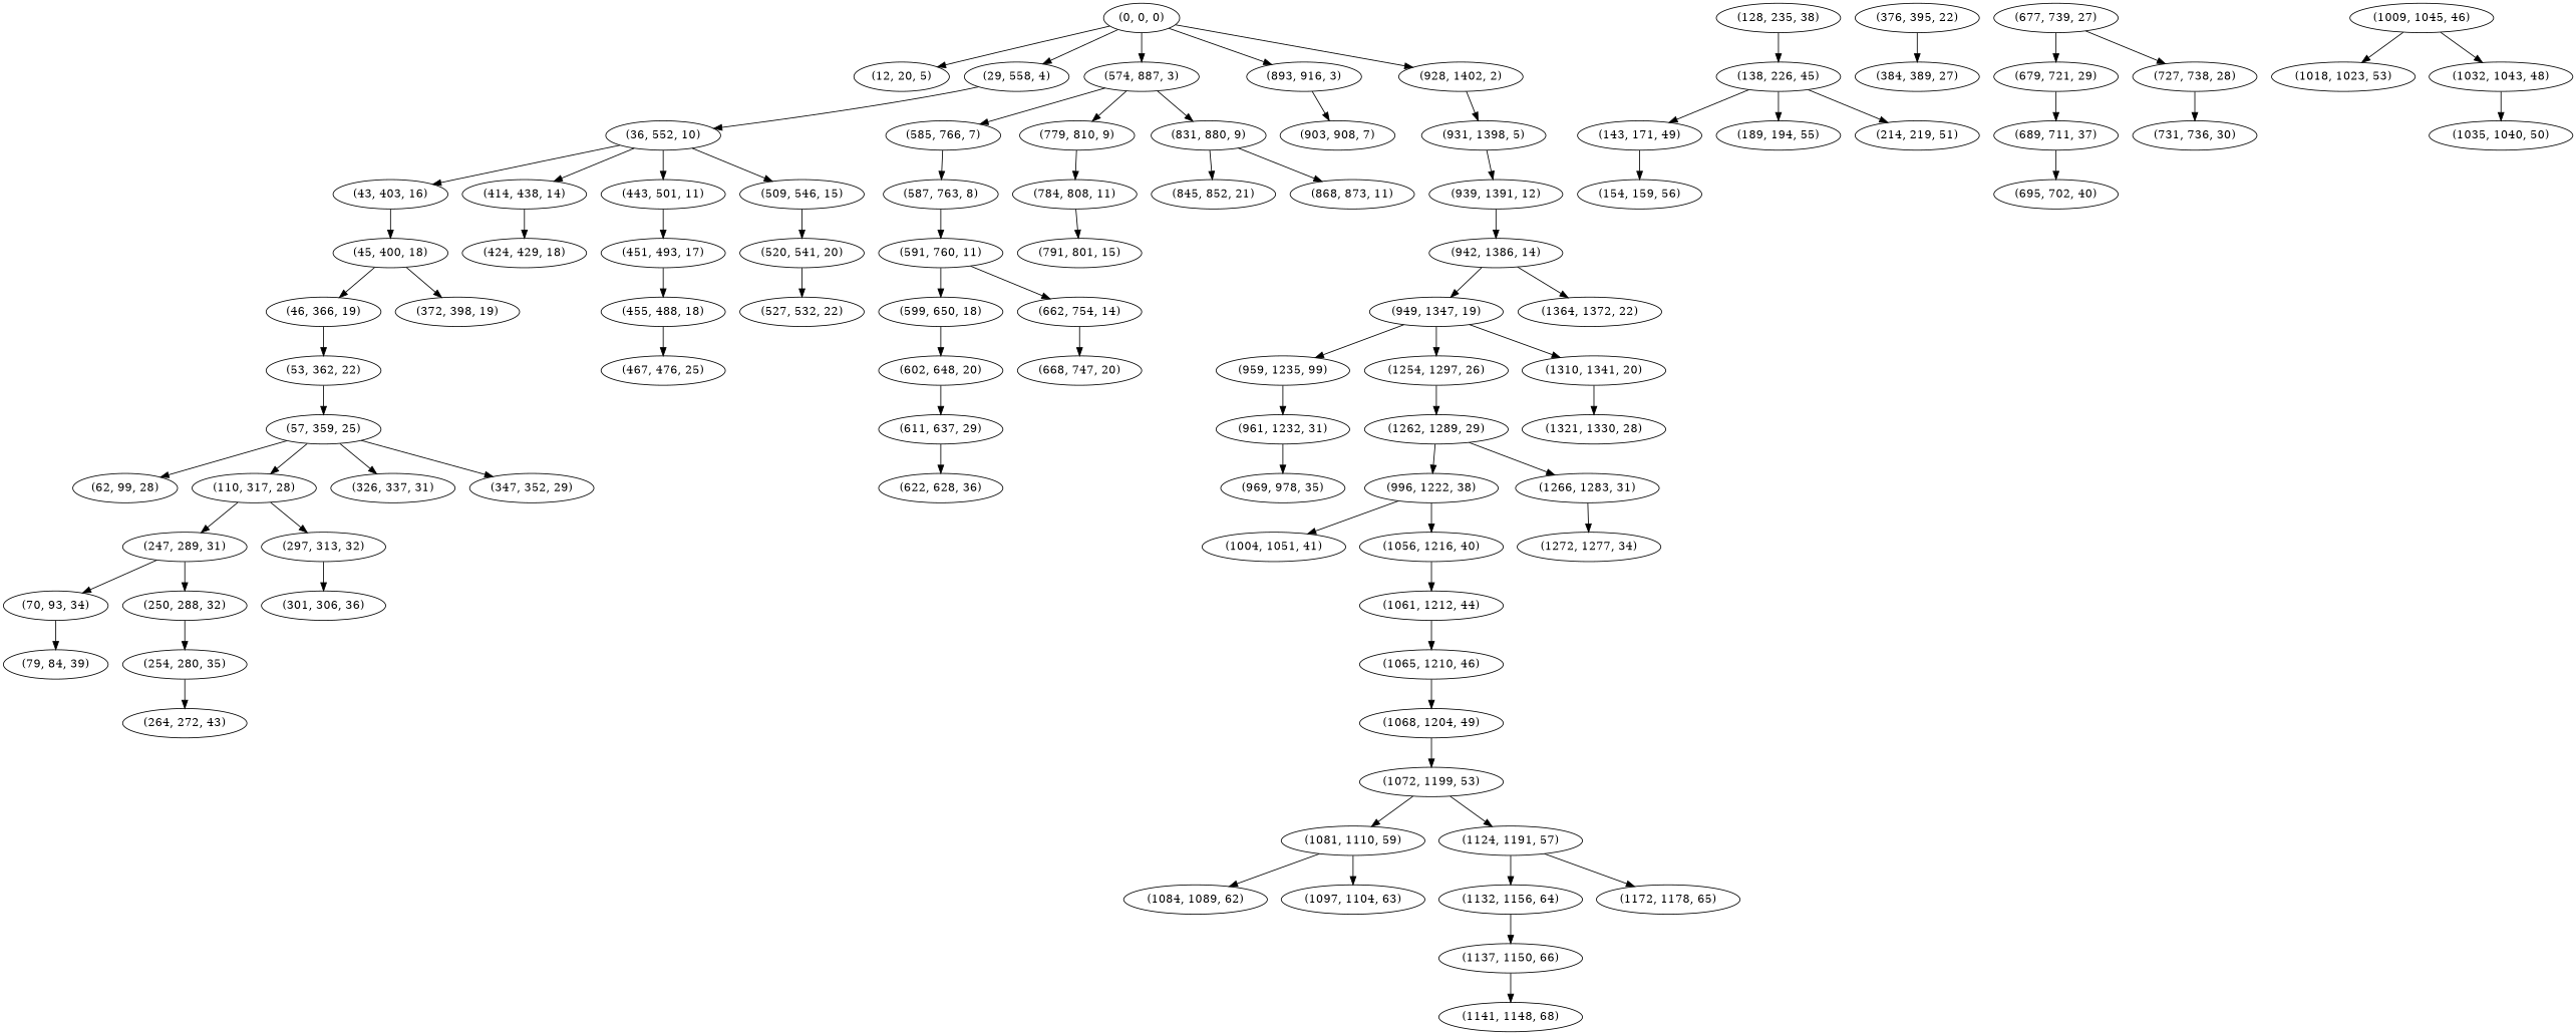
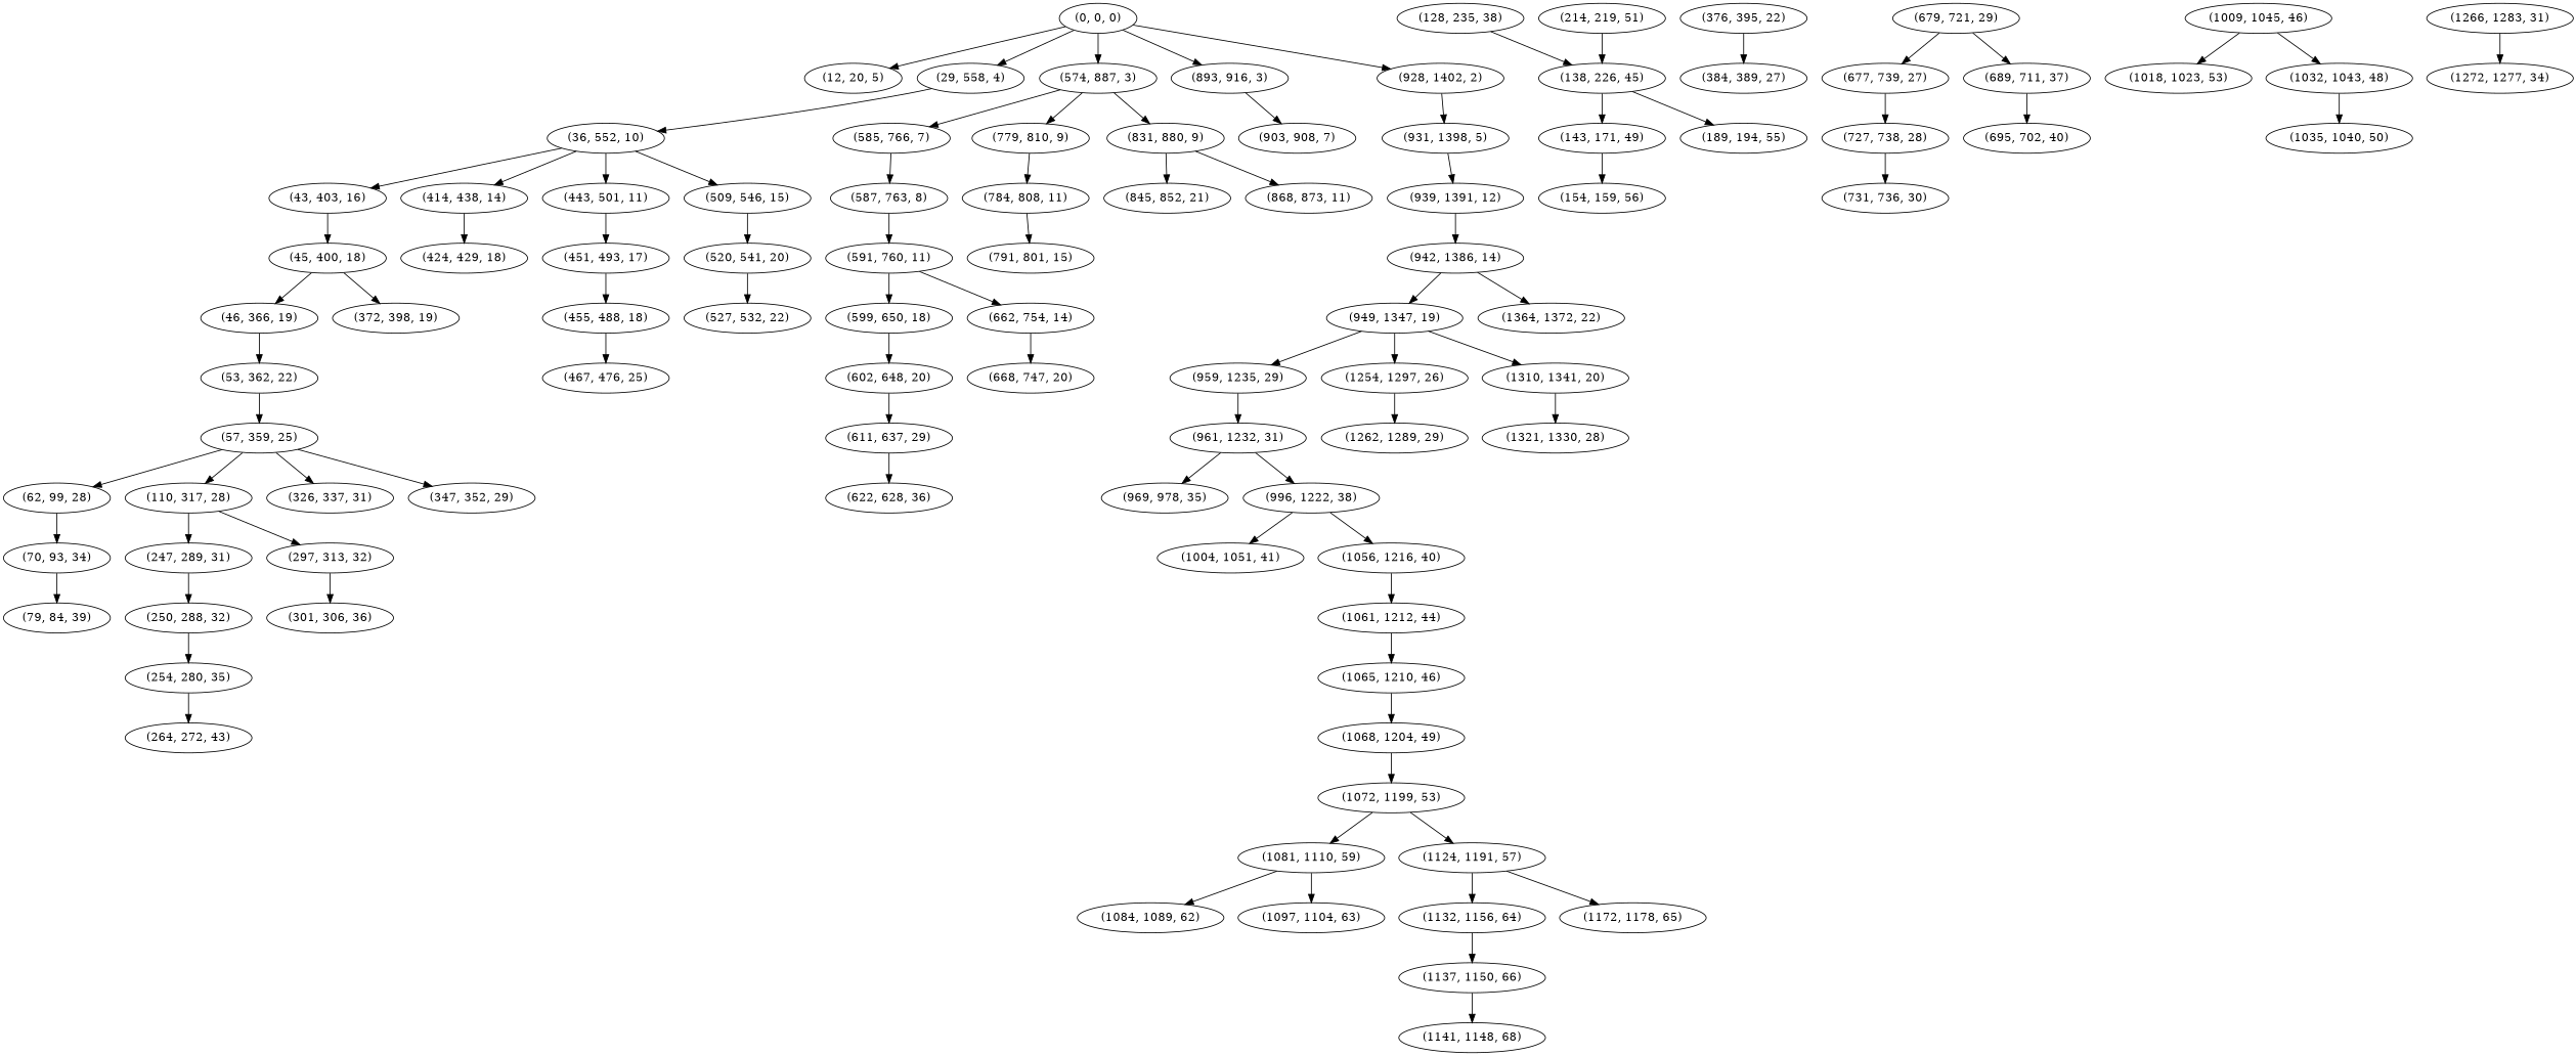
  digraph {
    "(0, 0, 0)"
    "(12, 20, 5)"
    "(29, 558, 4)"
    "(574, 887, 3)"
    "(893, 916, 3)"
    "(928, 1402, 2)"
    "(36, 552, 10)"
    "(585, 766, 7)"
    "(779, 810, 9)"
    "(831, 880, 9)"
    "(903, 908, 7)"
    "(931, 1398, 5)"
    "(43, 403, 16)"
    "(414, 438, 14)"
    "(443, 501, 11)"
    "(509, 546, 15)"
    "(45, 400, 18)"
    "(424, 429, 18)"
    "(451, 493, 17)"
    "(520, 541, 20)"
    "(46, 366, 19)"
    "(372, 398, 19)"
    "(53, 362, 22)"
    "(57, 359, 25)"
    "(62, 99, 28)"
    "(110, 317, 28)"
    "(326, 337, 31)"
    "(347, 352, 29)"
    "(70, 93, 34)"
    "(247, 289, 31)"
    "(297, 313, 32)"
    "(79, 84, 39)"
    "(250, 288, 32)"
    "(301, 306, 36)"
    "(128, 235, 38)"
    "(138, 226, 45)"
    "(143, 171, 49)"
    "(189, 194, 55)"
    "(214, 219, 51)"
    "(154, 159, 56)"
    "(254, 280, 35)"
    "(264, 272, 43)"
    "(376, 395, 22)"
    "(384, 389, 27)"
    "(455, 488, 18)"
    "(467, 476, 25)"
    "(527, 532, 22)"
    "(587, 763, 8)"
    "(784, 808, 11)"
    "(845, 852, 21)"
    "(868, 873, 11)"
    "(591, 760, 11)"
    "(599, 650, 18)"
    "(662, 754, 14)"
    "(602, 648, 20)"
    "(668, 747, 20)"
    "(611, 637, 29)"
    "(622, 628, 36)"
    "(677, 739, 27)"
    "(679, 721, 29)"
    "(727, 738, 28)"
    "(689, 711, 37)"
    "(731, 736, 30)"
    "(695, 702, 40)"
    "(791, 801, 15)"
    "(939, 1391, 12)"
    "(942, 1386, 14)"
    "(949, 1347, 19)"
    "(1364, 1372, 22)"
-   "(959, 1235, 29)" [label="(959, 1235, 99)"]
+   "(959, 1235, 29)"
    "(1254, 1297, 26)"
    "(1310, 1341, 20)"
    "(961, 1232, 31)"
    "(1262, 1289, 29)"
    "(1321, 1330, 28)"
    "(969, 978, 35)"
    "(996, 1222, 38)"
    "(1004, 1051, 41)"
    "(1056, 1216, 40)"
    "(1061, 1212, 44)"
    "(1009, 1045, 46)"
    "(1018, 1023, 53)"
    "(1032, 1043, 48)"
    "(1035, 1040, 50)"
    "(1065, 1210, 46)"
    "(1068, 1204, 49)"
    "(1072, 1199, 53)"
    "(1081, 1110, 59)"
    "(1124, 1191, 57)"
    "(1084, 1089, 62)"
    "(1097, 1104, 63)"
    "(1132, 1156, 64)"
    "(1172, 1178, 65)"
    "(1137, 1150, 66)"
    "(1141, 1148, 68)"
    "(1266, 1283, 31)"
    "(1272, 1277, 34)"
    "(0, 0, 0)" -> "(12, 20, 5)"
    "(0, 0, 0)" -> "(29, 558, 4)"
    "(0, 0, 0)" -> "(574, 887, 3)"
    "(0, 0, 0)" -> "(893, 916, 3)"
    "(0, 0, 0)" -> "(928, 1402, 2)"
    "(29, 558, 4)" -> "(36, 552, 10)"
    "(574, 887, 3)" -> "(585, 766, 7)"
    "(574, 887, 3)" -> "(779, 810, 9)"
    "(574, 887, 3)" -> "(831, 880, 9)"
    "(893, 916, 3)" -> "(903, 908, 7)"
    "(928, 1402, 2)" -> "(931, 1398, 5)"
    "(36, 552, 10)" -> "(43, 403, 16)"
    "(36, 552, 10)" -> "(414, 438, 14)"
    "(36, 552, 10)" -> "(443, 501, 11)"
    "(36, 552, 10)" -> "(509, 546, 15)"
    "(585, 766, 7)" -> "(587, 763, 8)"
    "(779, 810, 9)" -> "(784, 808, 11)"
    "(831, 880, 9)" -> "(845, 852, 21)"
    "(831, 880, 9)" -> "(868, 873, 11)"
    "(931, 1398, 5)" -> "(939, 1391, 12)"
    "(43, 403, 16)" -> "(45, 400, 18)"
    "(414, 438, 14)" -> "(424, 429, 18)"
    "(443, 501, 11)" -> "(451, 493, 17)"
    "(509, 546, 15)" -> "(520, 541, 20)"
    "(45, 400, 18)" -> "(46, 366, 19)"
    "(45, 400, 18)" -> "(372, 398, 19)"
    "(451, 493, 17)" -> "(455, 488, 18)"
    "(520, 541, 20)" -> "(527, 532, 22)"
    "(46, 366, 19)" -> "(53, 362, 22)"
    "(53, 362, 22)" -> "(57, 359, 25)"
    "(57, 359, 25)" -> "(62, 99, 28)"
    "(57, 359, 25)" -> "(110, 317, 28)"
    "(57, 359, 25)" -> "(326, 337, 31)"
    "(57, 359, 25)" -> "(347, 352, 29)"
-   "(247, 289, 31)" -> "(70, 93, 34)"
+   "(62, 99, 28)" -> "(70, 93, 34)"
    "(110, 317, 28)" -> "(247, 289, 31)"
    "(110, 317, 28)" -> "(297, 313, 32)"
    "(70, 93, 34)" -> "(79, 84, 39)"
    "(247, 289, 31)" -> "(250, 288, 32)"
    "(297, 313, 32)" -> "(301, 306, 36)"
    "(250, 288, 32)" -> "(254, 280, 35)"
    "(128, 235, 38)" -> "(138, 226, 45)"
    "(138, 226, 45)" -> "(143, 171, 49)"
    "(138, 226, 45)" -> "(189, 194, 55)"
-   "(138, 226, 45)" -> "(214, 219, 51)"
+   "(214, 219, 51)" -> "(138, 226, 45)"
    "(143, 171, 49)" -> "(154, 159, 56)"
    "(254, 280, 35)" -> "(264, 272, 43)"
    "(376, 395, 22)" -> "(384, 389, 27)"
    "(455, 488, 18)" -> "(467, 476, 25)"
    "(587, 763, 8)" -> "(591, 760, 11)"
    "(784, 808, 11)" -> "(791, 801, 15)"
    "(591, 760, 11)" -> "(599, 650, 18)"
    "(591, 760, 11)" -> "(662, 754, 14)"
    "(599, 650, 18)" -> "(602, 648, 20)"
    "(662, 754, 14)" -> "(668, 747, 20)"
    "(602, 648, 20)" -> "(611, 637, 29)"
    "(611, 637, 29)" -> "(622, 628, 36)"
-   "(677, 739, 27)" -> "(679, 721, 29)"
+   "(679, 721, 29)" -> "(677, 739, 27)"
    "(677, 739, 27)" -> "(727, 738, 28)"
    "(679, 721, 29)" -> "(689, 711, 37)"
    "(727, 738, 28)" -> "(731, 736, 30)"
    "(689, 711, 37)" -> "(695, 702, 40)"
    "(939, 1391, 12)" -> "(942, 1386, 14)"
    "(942, 1386, 14)" -> "(949, 1347, 19)"
    "(942, 1386, 14)" -> "(1364, 1372, 22)"
    "(949, 1347, 19)" -> "(959, 1235, 29)"
    "(949, 1347, 19)" -> "(1254, 1297, 26)"
    "(949, 1347, 19)" -> "(1310, 1341, 20)"
    "(959, 1235, 29)" -> "(961, 1232, 31)"
    "(1254, 1297, 26)" -> "(1262, 1289, 29)"
    "(1310, 1341, 20)" -> "(1321, 1330, 28)"
    "(961, 1232, 31)" -> "(969, 978, 35)"
-   "(1262, 1289, 29)" -> "(996, 1222, 38)"
-   "(1262, 1289, 29)" -> "(1266, 1283, 31)"
+   "(961, 1232, 31)" -> "(996, 1222, 38)"
    "(996, 1222, 38)" -> "(1004, 1051, 41)"
    "(996, 1222, 38)" -> "(1056, 1216, 40)"
    "(1056, 1216, 40)" -> "(1061, 1212, 44)"
    "(1061, 1212, 44)" -> "(1065, 1210, 46)"
    "(1009, 1045, 46)" -> "(1018, 1023, 53)"
    "(1009, 1045, 46)" -> "(1032, 1043, 48)"
    "(1032, 1043, 48)" -> "(1035, 1040, 50)"
    "(1065, 1210, 46)" -> "(1068, 1204, 49)"
    "(1068, 1204, 49)" -> "(1072, 1199, 53)"
    "(1072, 1199, 53)" -> "(1081, 1110, 59)"
    "(1072, 1199, 53)" -> "(1124, 1191, 57)"
    "(1081, 1110, 59)" -> "(1084, 1089, 62)"
    "(1081, 1110, 59)" -> "(1097, 1104, 63)"
    "(1124, 1191, 57)" -> "(1132, 1156, 64)"
    "(1124, 1191, 57)" -> "(1172, 1178, 65)"
    "(1132, 1156, 64)" -> "(1137, 1150, 66)"
    "(1137, 1150, 66)" -> "(1141, 1148, 68)"
    "(1266, 1283, 31)" -> "(1272, 1277, 34)"
  }
